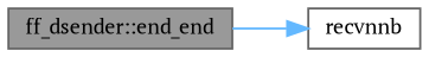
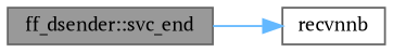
  digraph {
    rankdir=LR
    fontname="PT Serif"
    node [fontname="PT Serif" fontsize=10 shape=box style=filled]
-   n1 [color=gray40 fillcolor=grey60 fontcolor=black height=0.2 label="ff_dsender::end_end" width=0.4]
+   n1 [color=gray40 fillcolor=grey60 fontcolor=black height=0.2 label="ff_dsender::svc_end" width=0.4]
    n2 [color=grey40 fillcolor=white height=0.2 label=recvnnb width=0.4]
    n1 -> n2 [color=steelblue1 fontname="PT Serif" fontsize=10 labelfontname=Helvetica labelfontsize=10 style=solid]
  }
